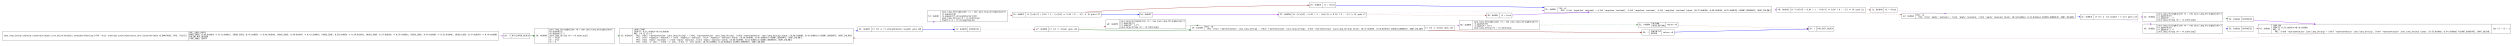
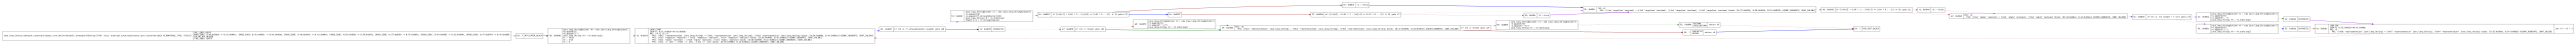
  digraph {
    fontname="JetBrains Mono"
    rankdir=LR
    node [fontname="JetBrains Mono" shape=record]
    edge [color=brown fontname="JetBrains Mono" style=dashed]
    n1 [label="{28\:\ ?|MTH_ENTER_BLOCK\l}"]
    n2 [label="{30\:\ 0x0000|java.lang.StringBuilder r0 = new java.lang.StringBuilder()\lr0.append(r7)\lr0.append(\"[\")\ljava.lang.String r0 = r0.toString()\lr1 = false\lr2 = true\lr3 = 0\l}"]
    n3 [label="{31\:\ 0x0014|LOOP_START\lLOOP:0: B:31:0x0014\-\>B:46:0x006d\lPHI: r0 r1 r2 r3 \l  PHI: (r0v2 'representation' java.lang.String) = (r0v1 'representation' java.lang.String), (r0v8 'representation' java.lang.String) binds: [B:30:0x0000, B:46:0x006d] A[DONT_GENERATE, DONT_INLINE]\l  PHI: (r1v2 'negative' boolean) = (r1v1 'negative' boolean), (r1v4 'negative' boolean) binds: [B:30:0x0000, B:46:0x006d] A[DONT_GENERATE, DONT_INLINE]\l  PHI: (r2v1 'empty' boolean) = (r2v0 'empty' boolean), (r2v2 'empty' boolean) binds: [B:30:0x0000, B:46:0x006d] A[DONT_GENERATE, DONT_INLINE]\l  PHI: (r3v1 'j' int) = (r3v0 'j' int), (r3v4 'j' int) binds: [B:30:0x0000, B:46:0x006d] A[DONT_GENERATE, DONT_INLINE]\l}"]
    n4 [label="{32\:\ 0x0017|if (r3 \>= r7.strengthVector.length) goto L20\l}"]
    n5 [label="{33\:\ 0x0019|java.lang.StringBuilder r4 = new java.lang.StringBuilder()\lr4.append(r0)\lr4.append(r7.strengthVector[r3])\ljava.lang.String r0 = r4.toString()\lfloat[] r4 = r7.strengthVector\l}"]
    n6 [label="{52\:\ 0x0070|SYNTHETIC\l}"]
    n7 [label="{34\:\ 0x0033|if ((r4[r3] \> 0.0f ? 1 : (r4[r3] == 0.0f ? 0 : \-1)) \<= 0) goto L17\l}"]
    n8 [label="{47\:\ 0x0070|if (r1 == false) goto L23\l}"]
    n9 [label="{35\:\ 0x0035|r1 = false\l}"]
    n10 [label="{36\:\ 0x0037}"]
    n11 [label="{39\:\ 0x003e|PHI: r1 \l  PHI: (r1v4 'negative' boolean) = (r1v2 'negative' boolean), (r1v3 'negative' boolean), (r1v5 'negative' boolean) binds: [B:37:0x003b, B:38:0x003d, B:35:0x0035] A[DONT_GENERATE, DONT_INLINE]\l}"]
    n12 [label="{37\:\ 0x003b|if ((r4[r3] \> 0.0f ? 1 : (r4[r3] == 0.0f ? 0 : \-1)) \>= 0) goto L7\l}"]
    n13 [label="{40\:\ 0x0042|if ((r4[r3] \> 0.0f ? 1 : (r4[r3] == 0.0f ? 0 : \-1)) == 0) goto L10\l}"]
    n14 [label="{41\:\ 0x0044|r2 = false\l}"]
    n15 [label="{42\:\ 0x0045|PHI: r2 \l  PHI: (r2v2 'empty' boolean) = (r2v1 'empty' boolean), (r2v3 'empty' boolean) binds: [B:40:0x0042, B:41:0x0044] A[DONT_GENERATE, DONT_INLINE]\l}"]
    n16 [label="{43\:\ 0x0048|if (r3 \>= (r4.length + (\-1))) goto L15\l}"]
    n17 [label="{44\:\ 0x004a|java.lang.StringBuilder r4 = new java.lang.StringBuilder()\lr4.append(r0)\lr4.append(\", \")\ljava.lang.String r0 = r4.toString()\l}"]
    n18 [label="{45\:\ 0x005c|java.lang.StringBuilder r4 = new java.lang.StringBuilder()\lr4.append(r0)\lr4.append(\"] \")\ljava.lang.String r0 = r4.toString()\l}"]
    n19 [label="{54\:\ 0x006d|SYNTHETIC\l}"]
    n20 [label="{53\:\ 0x006d|SYNTHETIC\l}"]
    n21 [label="{46\:\ 0x006d|LOOP_END\lLOOP:0: B:31:0x0014\-\>B:46:0x006d\lPHI: r0 \l  PHI: (r0v8 'representation' java.lang.String) = (r0v7 'representation' java.lang.String), (r0v9 'representation' java.lang.String) binds: [B:53:0x006d, B:54:0x006d] A[DONT_GENERATE, DONT_INLINE]\l|int r3 = r3 + 1\l}"]
    n22 [label="{38\:\ 0x003d|r1 = true\l}"]
    n23 [label="{48\:\ 0x0072|java.lang.StringBuilder r3 = new java.lang.StringBuilder()\lr3.append(r0)\lr3.append(\" (\-)\")\ljava.lang.String r0 = r3.toString()\l}"]
    n24 [label="{49\:\ 0x0083|PHI: r0 \l  PHI: (r0v3 'representation' java.lang.String) = (r0v2 'representation' java.lang.String), (r0v5 'representation' java.lang.String) binds: [B:47:0x0070, B:48:0x0072] A[DONT_GENERATE, DONT_INLINE]\l|if (r2 == false) goto L27\l}"]
    n25 [label="{50\:\ 0x0085|java.lang.StringBuilder r3 = new java.lang.StringBuilder()\lr3.append(r0)\lr3.append(\" (*)\")\ljava.lang.String r0 = r3.toString()\l}"]
    n26 [label="{55\:\ ?|SYNTHETIC\lRETURN\l|return r0\l}"]
    n27 [label="{51\:\ 0x0096|RETURN\lORIG_RETURN\l|return r0\l}"]
    n28 [label="{29\:\ ?|MTH_EXIT_BLOCK\l}"]
    n29 [label="{java.lang.String androidx.constraintlayout.core.SolverVariable.strengthsToString((r7v0 'this' androidx.constraintlayout.core.SolverVariable A[IMMUTABLE_TYPE, THIS]))  | USE_LINES_HINTS\lBACK_EDGE: B:46:0x006d \-\> B:31:0x0014, CROSS_EDGE: B:45:0x005c \-\> B:46:0x006d, CROSS_EDGE: B:40:0x0042 \-\> B:42:0x0045, CROSS_EDGE: B:38:0x003d \-\> B:39:0x003e, CROSS_EDGE: B:37:0x003b \-\> B:39:0x003e, CROSS_EDGE: B:49:0x0083 \-\> B:51:0x0096, CROSS_EDGE: B:47:0x0070 \-\> B:49:0x0083\lINLINE_NOT_NEEDED\lTYPE_VARS: EMPTY\l}"]
    n1 -> n2 [color=darkgreen style=bold]
    n2 -> n3 [color=darkgreen style=dotted]
    n3 -> n4 [color=blue]
    n4 -> n5 [color=purple style=dotted]
    n4 -> n6 [color=blue style=bold]
    n5 -> n7 [style=dotted]
    n6 -> n8 [style=dotted]
    n7 -> n9 [style=bold]
    n7 -> n10 [color=blue style=bold]
    n8 -> n23 [style=dotted]
    n8 -> n24 [color=darkgreen style=bold]
    n9 -> n11 [color=blue style=bold]
-   n10 -> n12 [color=purple style=bold]
+   n10 -> n12 [style=bold]
    n11 -> n13 [color=purple style=dotted]
    n12 -> n11 [color=purple style=dotted]
    n12 -> n22
    n13 -> n14
    n13 -> n15
    n14 -> n15 [color=purple]
    n15 -> n16 [color=blue]
    n16 -> n17 [color=purple style=dotted]
    n16 -> n18 [color=purple]
    n17 -> n19 [color=darkgreen]
    n18 -> n20 [color=blue style=dotted]
    n19 -> n21 [color=purple style=bold]
    n20 -> n21
    n21 -> n3
    n22 -> n11 [color=purple style=bold]
    n23 -> n24 [color=darkgreen]
    n24 -> n25 [color=purple style=dotted]
    n24 -> n26 [style=bold]
    n25 -> n27 [color=darkgreen]
    n26 -> n28 [color=blue style=bold]
    n27 -> n28
    n29 -> n1 [color=purple]
  }
